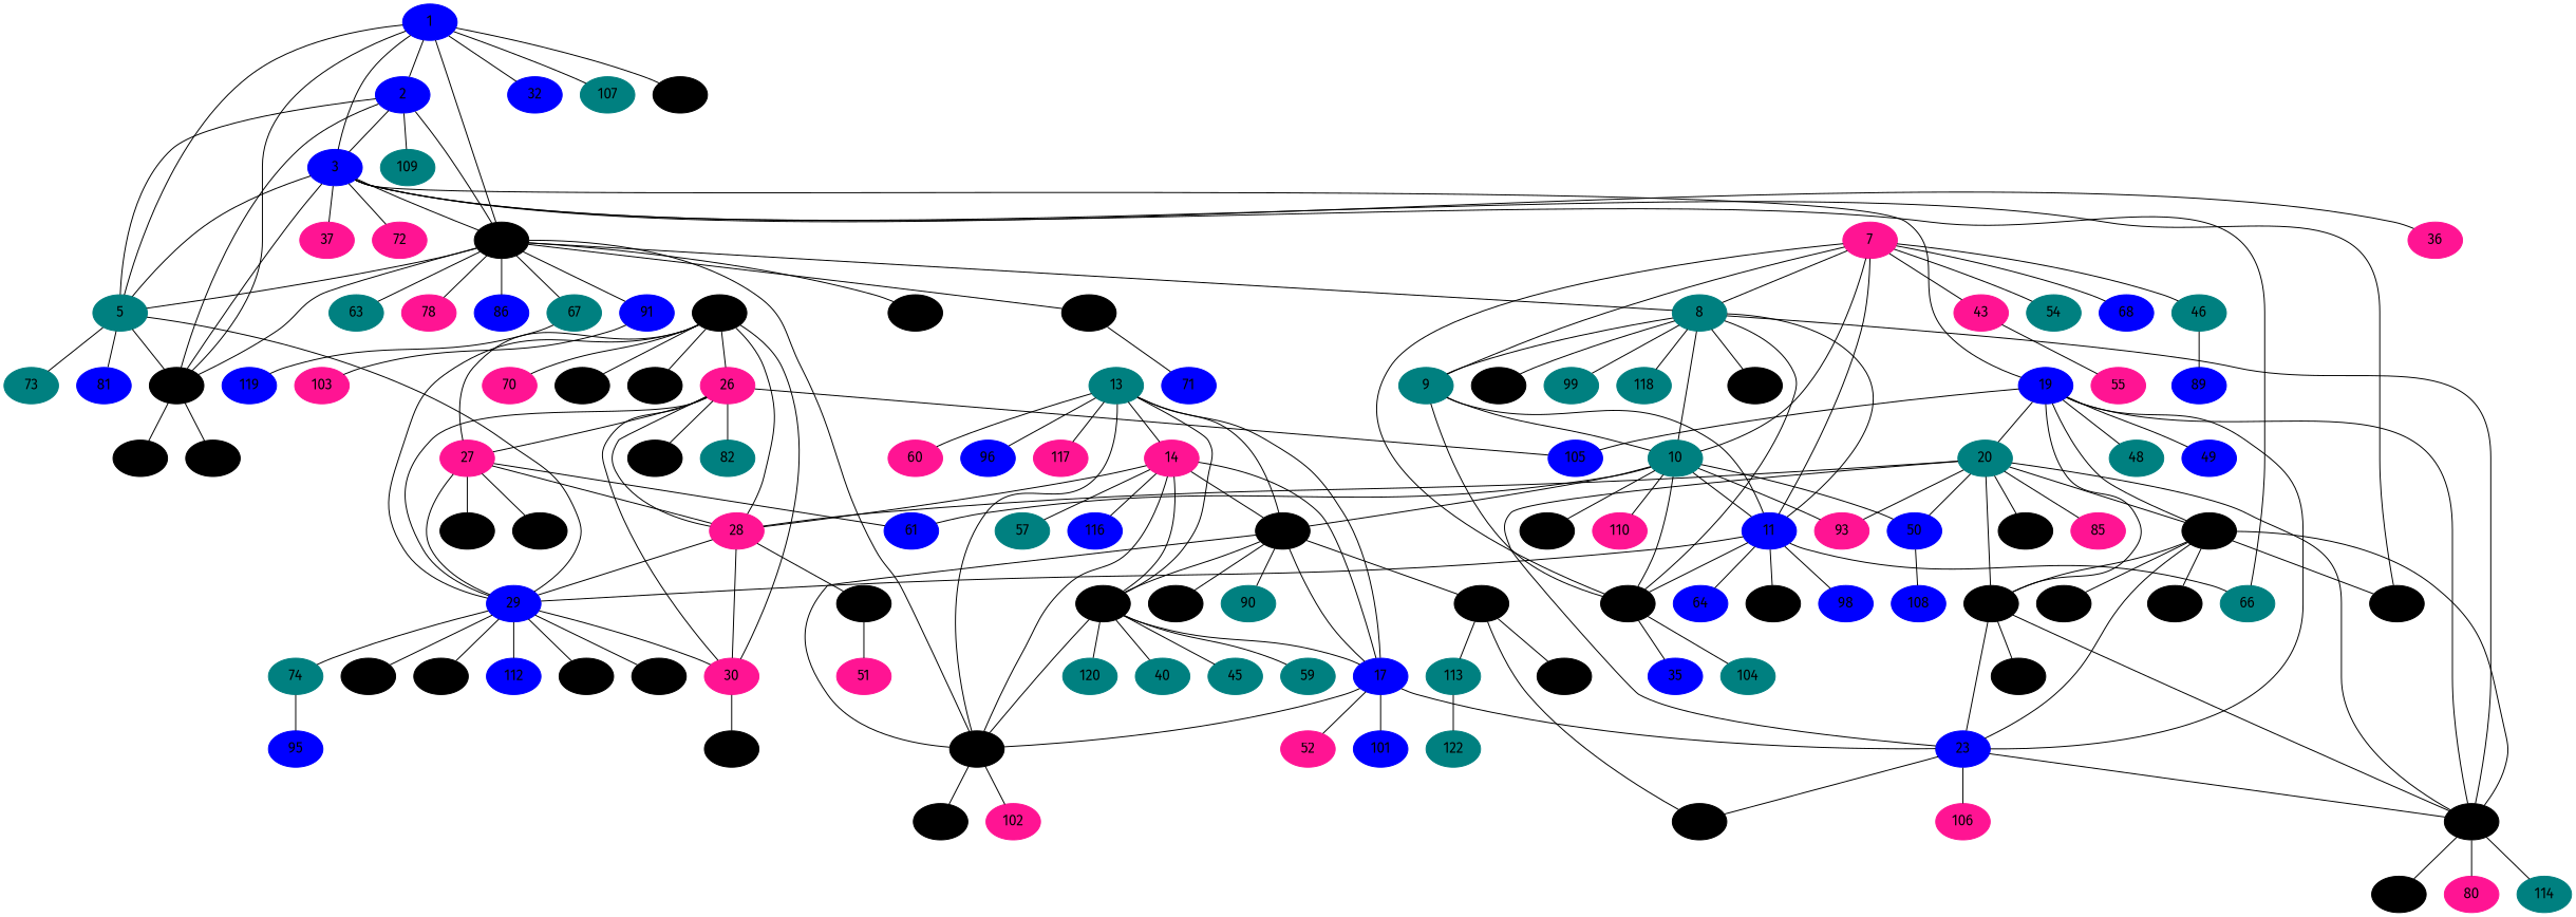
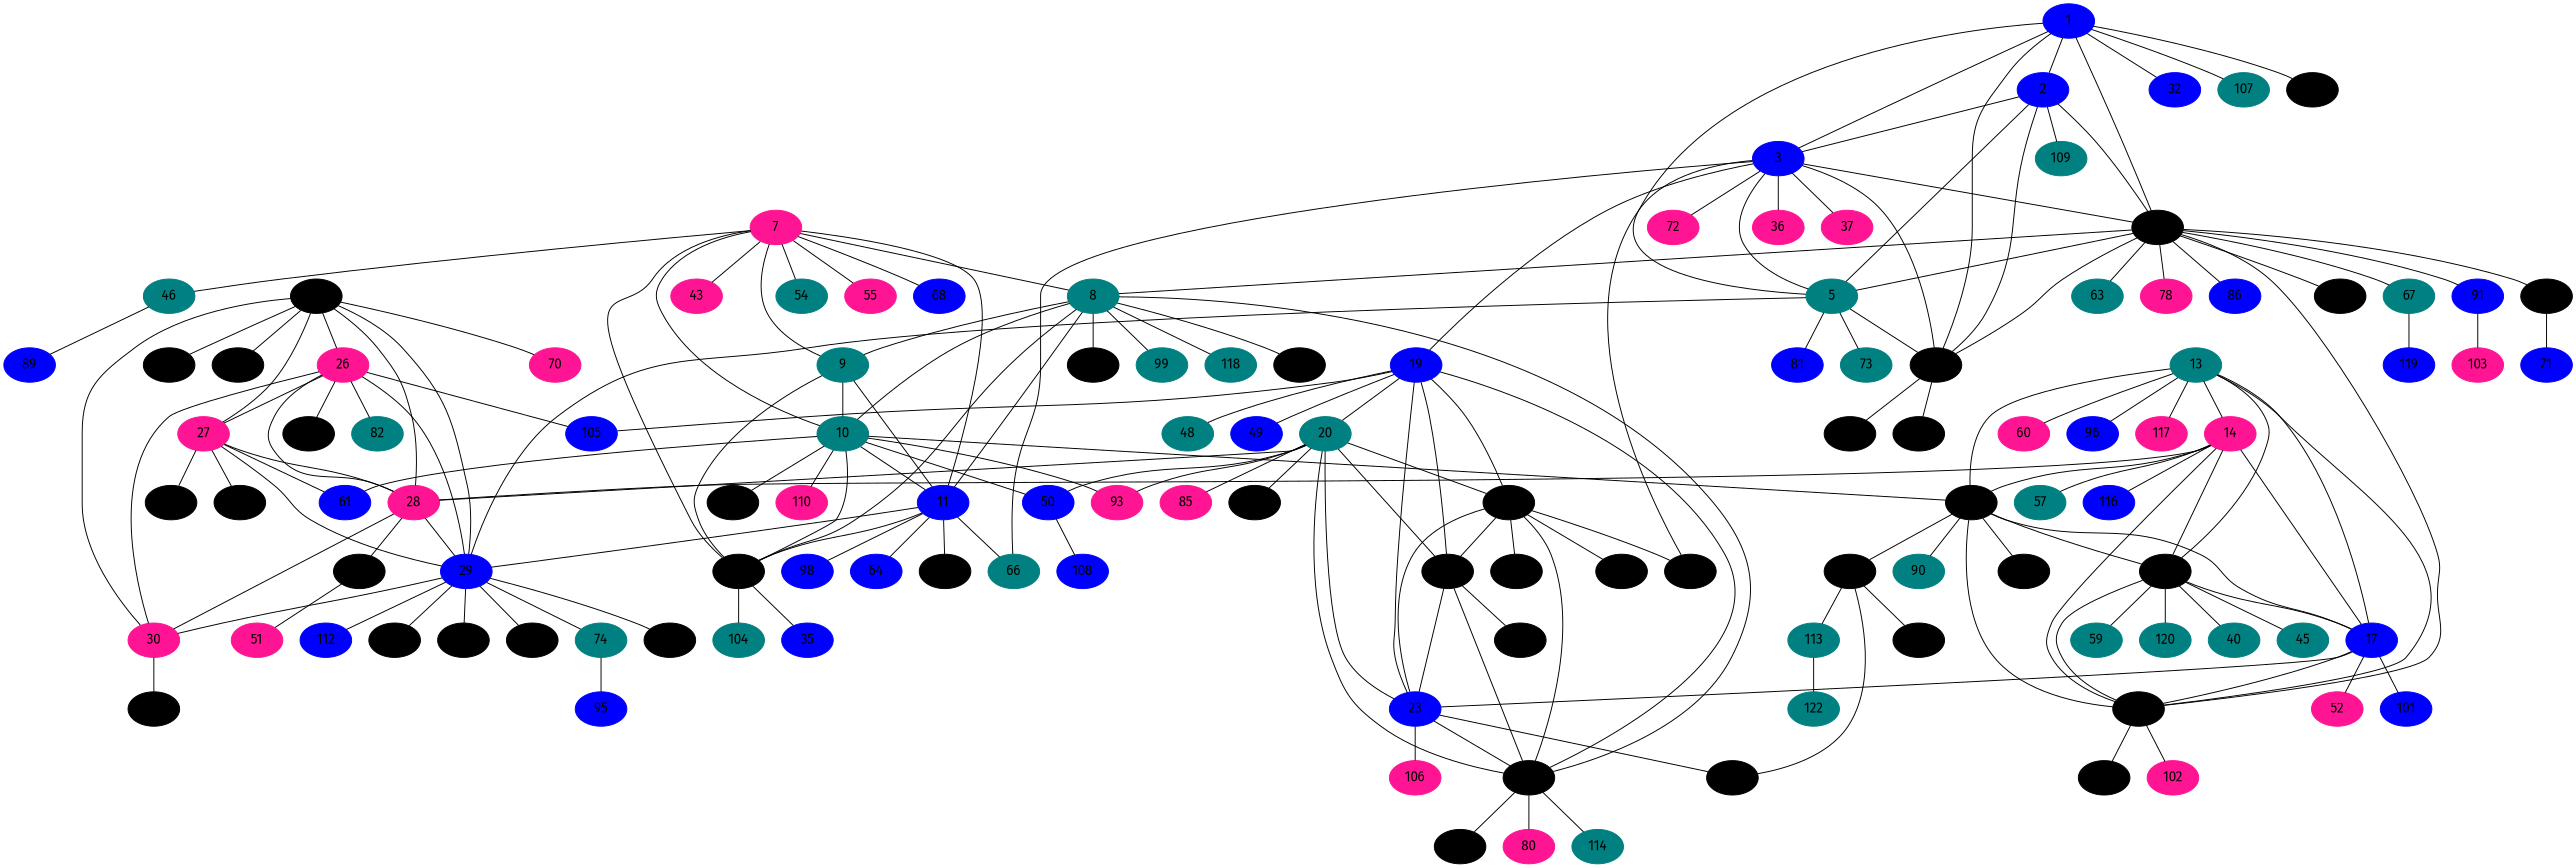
  graph {
    fontname="Fira Sans"
    node [color=black fontname="Fira Sans" style=filled]
    edge [fontname="Fira Sans"]
    1 [color=blue]
    2 [color=blue]
    3 [color=blue]
    4
    5 [color=teal]
    6
    32 [color=blue]
    107 [color=teal]
    123
    109 [color=teal]
    19 [color=blue]
    36 [color=deeppink]
    37 [color=deeppink]
    66 [color=teal]
    69
    72 [color=deeppink]
    8 [color=teal]
    18
    31
    42
    63 [color=teal]
    67 [color=teal]
    78 [color=deeppink]
    86 [color=blue]
    91 [color=blue]
    29 [color=blue]
    73 [color=teal]
    81 [color=blue]
    111
    115
    24
    23 [color=blue]
    20 [color=teal]
    21
    22
    48 [color=teal]
    49 [color=blue]
    105 [color=blue]
    9 [color=teal]
    10 [color=teal]
    11 [color=blue]
    12
    34
    92
    99 [color=teal]
    118 [color=teal]
    100
    102 [color=deeppink]
    71 [color=blue]
    119 [color=blue]
    103 [color=deeppink]
    30 [color=deeppink]
    33
    65
    74 [color=teal]
    87
    88
    112 [color=blue]
    7 [color=deeppink]
    43 [color=deeppink]
    46 [color=teal]
    54 [color=teal]
    55 [color=deeppink]
    68 [color=blue]
    15
    41
    50 [color=blue]
    61 [color=blue]
    93 [color=deeppink]
    110 [color=deeppink]
    64 [color=blue]
    94
    98 [color=blue]
    35 [color=blue]
    104 [color=teal]
    89 [color=blue]
    58
    80 [color=deeppink]
    114 [color=teal]
    16
    17 [color=blue]
    44
    83
    90 [color=teal]
    108 [color=blue]
    13 [color=teal]
    14 [color=deeppink]
    60 [color=deeppink]
    96 [color=blue]
    117 [color=deeppink]
    28 [color=deeppink]
    57 [color=teal]
    116 [color=blue]
    40 [color=teal]
    45 [color=teal]
    59 [color=teal]
    120 [color=teal]
    52 [color=deeppink]
    101 [color=blue]
    38
    47
    79
    113 [color=teal]
    106 [color=deeppink]
    39
    85 [color=deeppink]
    84
    121
    62
    25
    26 [color=deeppink]
    27 [color=deeppink]
    70 [color=deeppink]
    75
    77
    53
    82 [color=teal]
    76
    97
    56
    51 [color=deeppink]
    95 [color=blue]
    122 [color=teal]
    1 -- 2
    1 -- 3
    1 -- 4
    1 -- 5
    1 -- 6
    1 -- 32
    1 -- 107
    1 -- 123
    2 -- 3
    2 -- 4
    2 -- 5
    2 -- 6
    2 -- 109
    3 -- 4
    3 -- 5
    3 -- 6
    3 -- 19
    3 -- 36
    3 -- 37
    3 -- 66
    3 -- 69
    3 -- 72
    4 -- 5
    4 -- 6
    4 -- 8
    4 -- 18
    4 -- 31
    4 -- 42
    4 -- 63
    4 -- 67
    4 -- 78
    4 -- 86
    4 -- 91
    5 -- 6
    5 -- 29
    5 -- 73
    5 -- 81
    6 -- 111
    6 -- 115
    19 -- 24
    19 -- 23
    19 -- 20
    19 -- 21
    19 -- 22
    19 -- 48
    19 -- 49
    19 -- 105
    8 -- 24
    8 -- 9
    8 -- 10
    8 -- 11
    8 -- 12
    8 -- 34
    8 -- 92
    8 -- 99
    8 -- 118
    18 -- 100
    18 -- 102
    31 -- 71
    67 -- 119
    91 -- 103
    29 -- 30
    29 -- 33
    29 -- 65
    29 -- 74
    29 -- 87
    29 -- 88
    29 -- 112
    24 -- 58
    24 -- 80
    24 -- 114
    23 -- 24
    23 -- 47
    23 -- 106
    20 -- 24
    20 -- 23
    20 -- 21
    20 -- 22
    20 -- 50
    20 -- 93
    20 -- 28
    20 -- 39
    20 -- 85
    21 -- 69
    21 -- 24
    21 -- 23
    21 -- 22
    21 -- 84
    21 -- 121
    22 -- 24
    22 -- 23
    22 -- 62
    9 -- 10
    9 -- 11
    9 -- 12
    10 -- 11
    10 -- 12
    10 -- 15
    10 -- 41
    10 -- 50
    10 -- 61
    10 -- 93
    10 -- 110
    11 -- 66
    11 -- 29
    11 -- 12
    11 -- 64
    11 -- 94
    11 -- 98
    12 -- 35
    12 -- 104
    30 -- 56
    74 -- 95
    7 -- 8
    7 -- 9
    7 -- 10
    7 -- 11
    7 -- 12
    7 -- 43
    7 -- 46
    7 -- 54
-   43 -- 55
+   7 -- 55
    7 -- 68
    46 -- 89
    15 -- 18
    15 -- 16
    15 -- 17
    15 -- 44
    15 -- 83
    15 -- 90
    50 -- 108
    16 -- 18
    16 -- 17
    16 -- 40
    16 -- 45
    16 -- 59
    16 -- 120
    17 -- 18
    17 -- 23
    17 -- 52
    17 -- 101
    44 -- 47
    44 -- 79
    44 -- 113
    13 -- 18
    13 -- 15
    13 -- 16
    13 -- 17
    13 -- 14
    13 -- 60
    13 -- 96
    13 -- 117
    14 -- 18
    14 -- 15
    14 -- 16
    14 -- 17
    14 -- 28
    14 -- 57
    14 -- 116
    28 -- 29
    28 -- 30
    28 -- 38
    38 -- 51
    113 -- 122
    25 -- 29
    25 -- 30
    25 -- 28
    25 -- 26
    25 -- 27
    25 -- 70
    25 -- 75
    25 -- 77
    26 -- 29
    26 -- 105
    26 -- 30
    26 -- 28
    26 -- 27
    26 -- 53
    26 -- 82
    27 -- 29
    27 -- 61
    27 -- 28
    27 -- 76
    27 -- 97
  }
